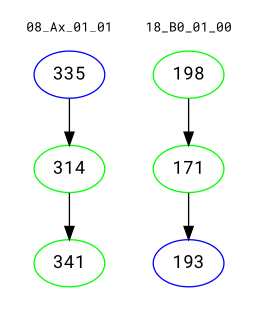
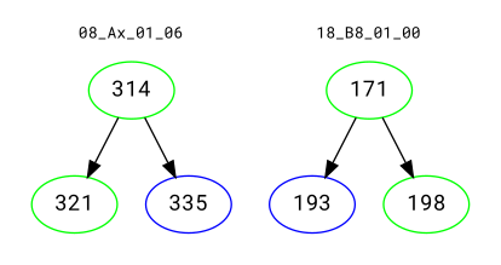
  digraph {
    fontname="Roboto Mono"
    node [color=green fontname="Roboto Mono"]
    edge [color=black fontname="Roboto Mono"]
    n1 [label=314]
-   n2 [label=341]
+   n2 [label=321]
    n3 [color=blue label=335]
    n4 [label=171]
    n5 [color=blue label=193]
    n6 [label=198]
    subgraph cluster_1 {
      color=white
      fontsize=10
-     label="08_Ax_01_01"
+     label="08_Ax_01_06"
      n1
      n2
      n3
    }
    subgraph cluster_2 {
      color=white
      fontsize=10
-     label="18_B0_01_00"
+     label="18_B8_01_00"
      n4
      n5
      n6
    }
    n1 -> n2
-   n3 -> n1
+   n1 -> n3
    n4 -> n5
-   n6 -> n4
+   n4 -> n6
  }
